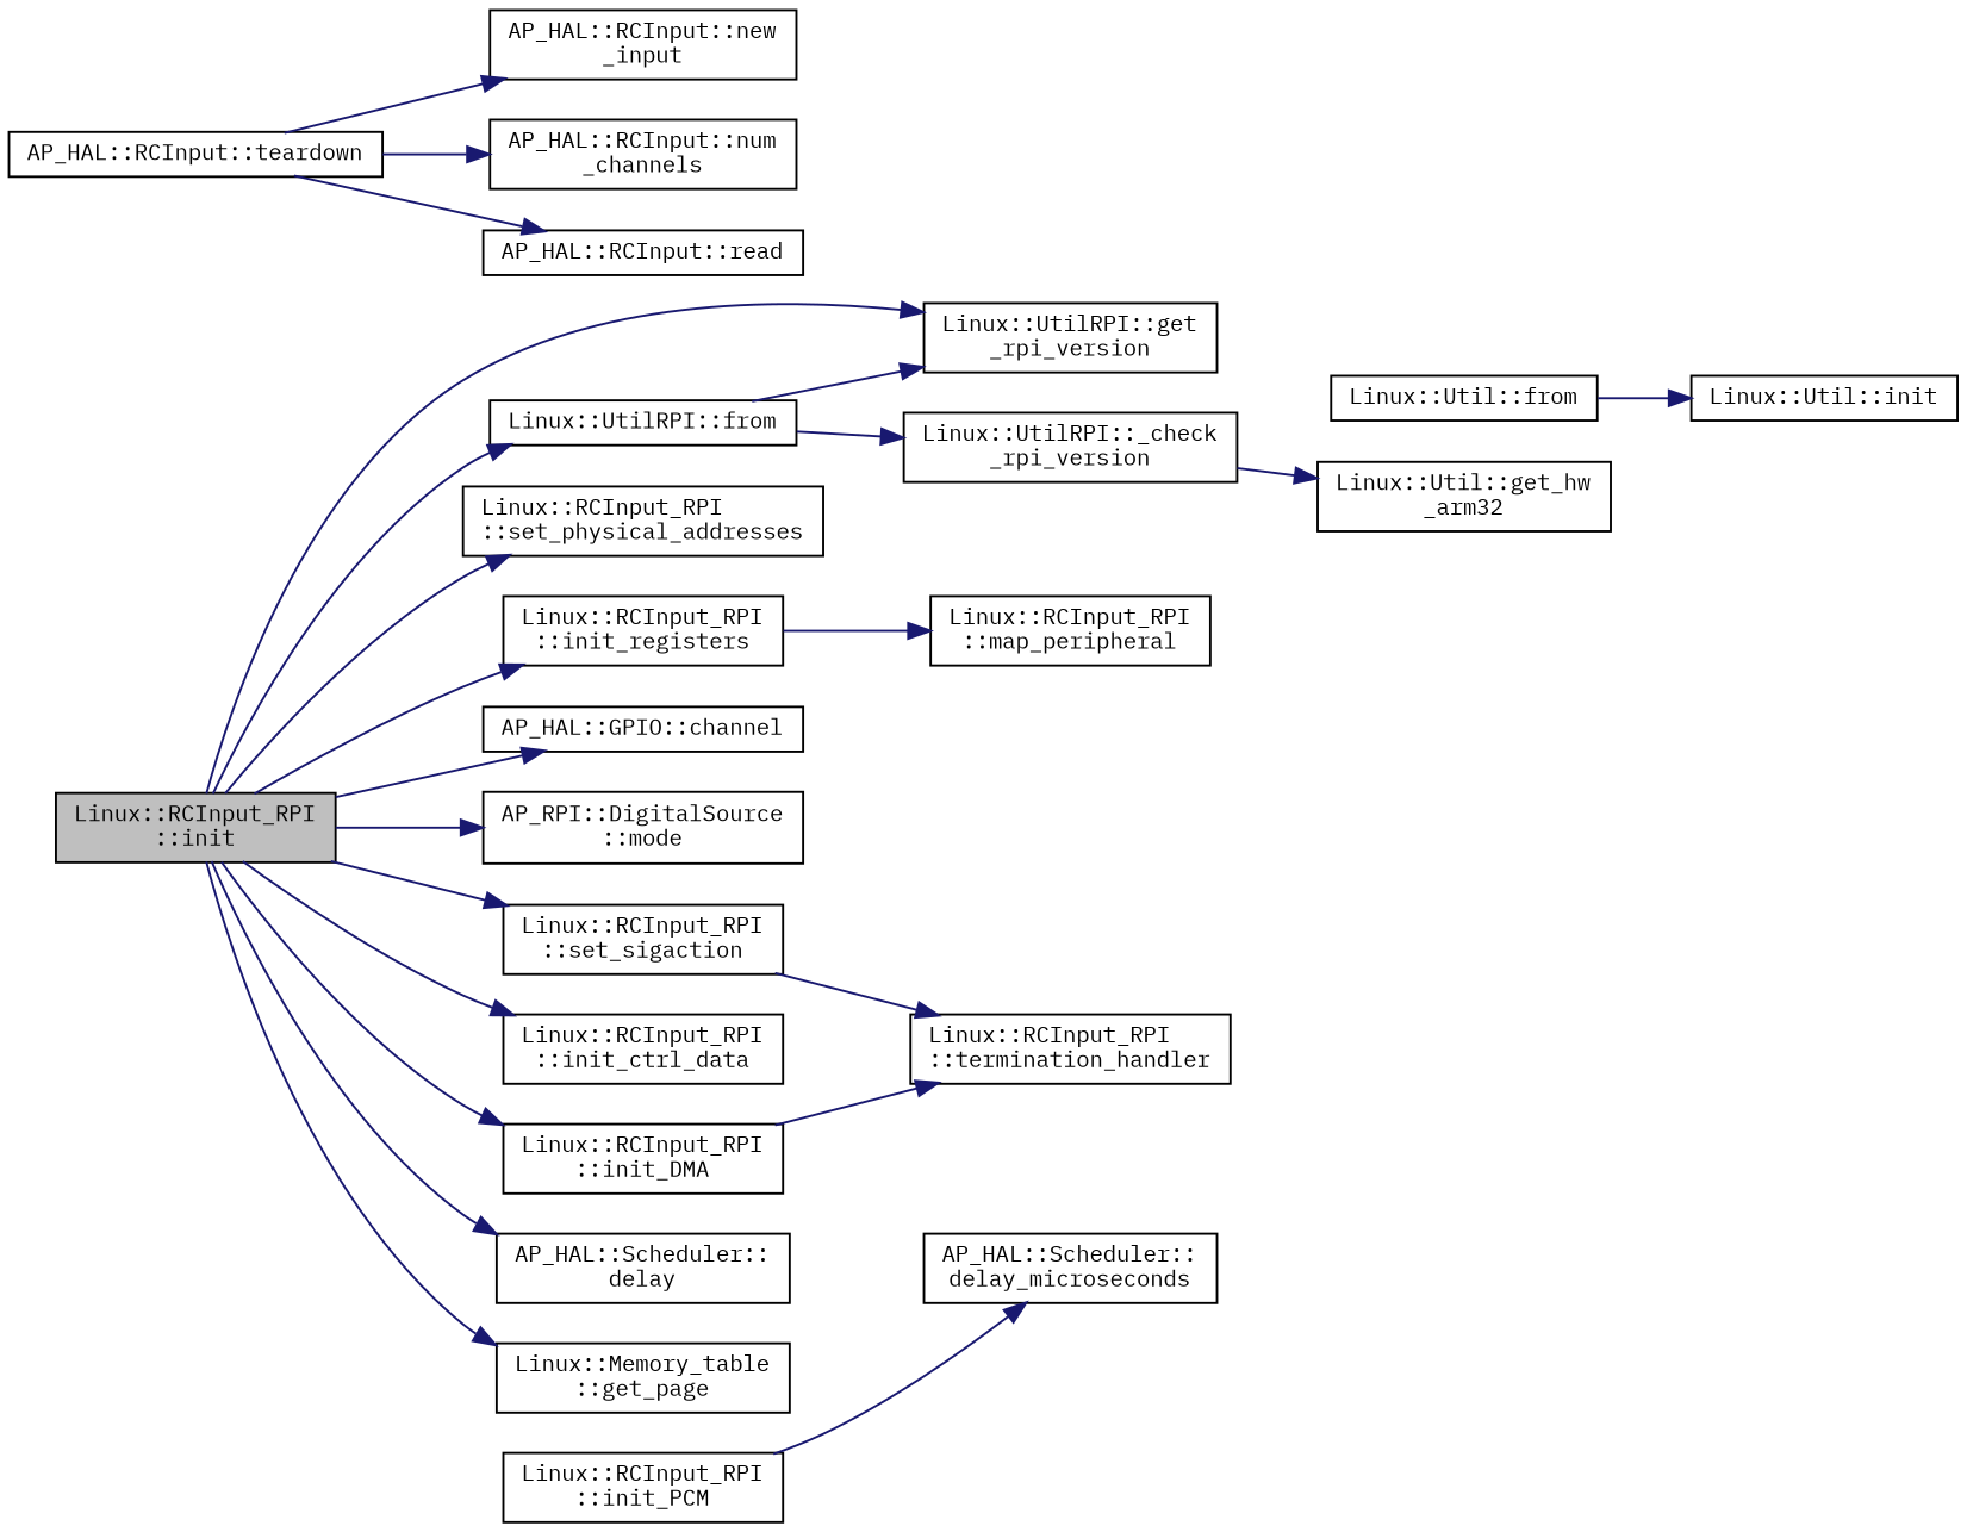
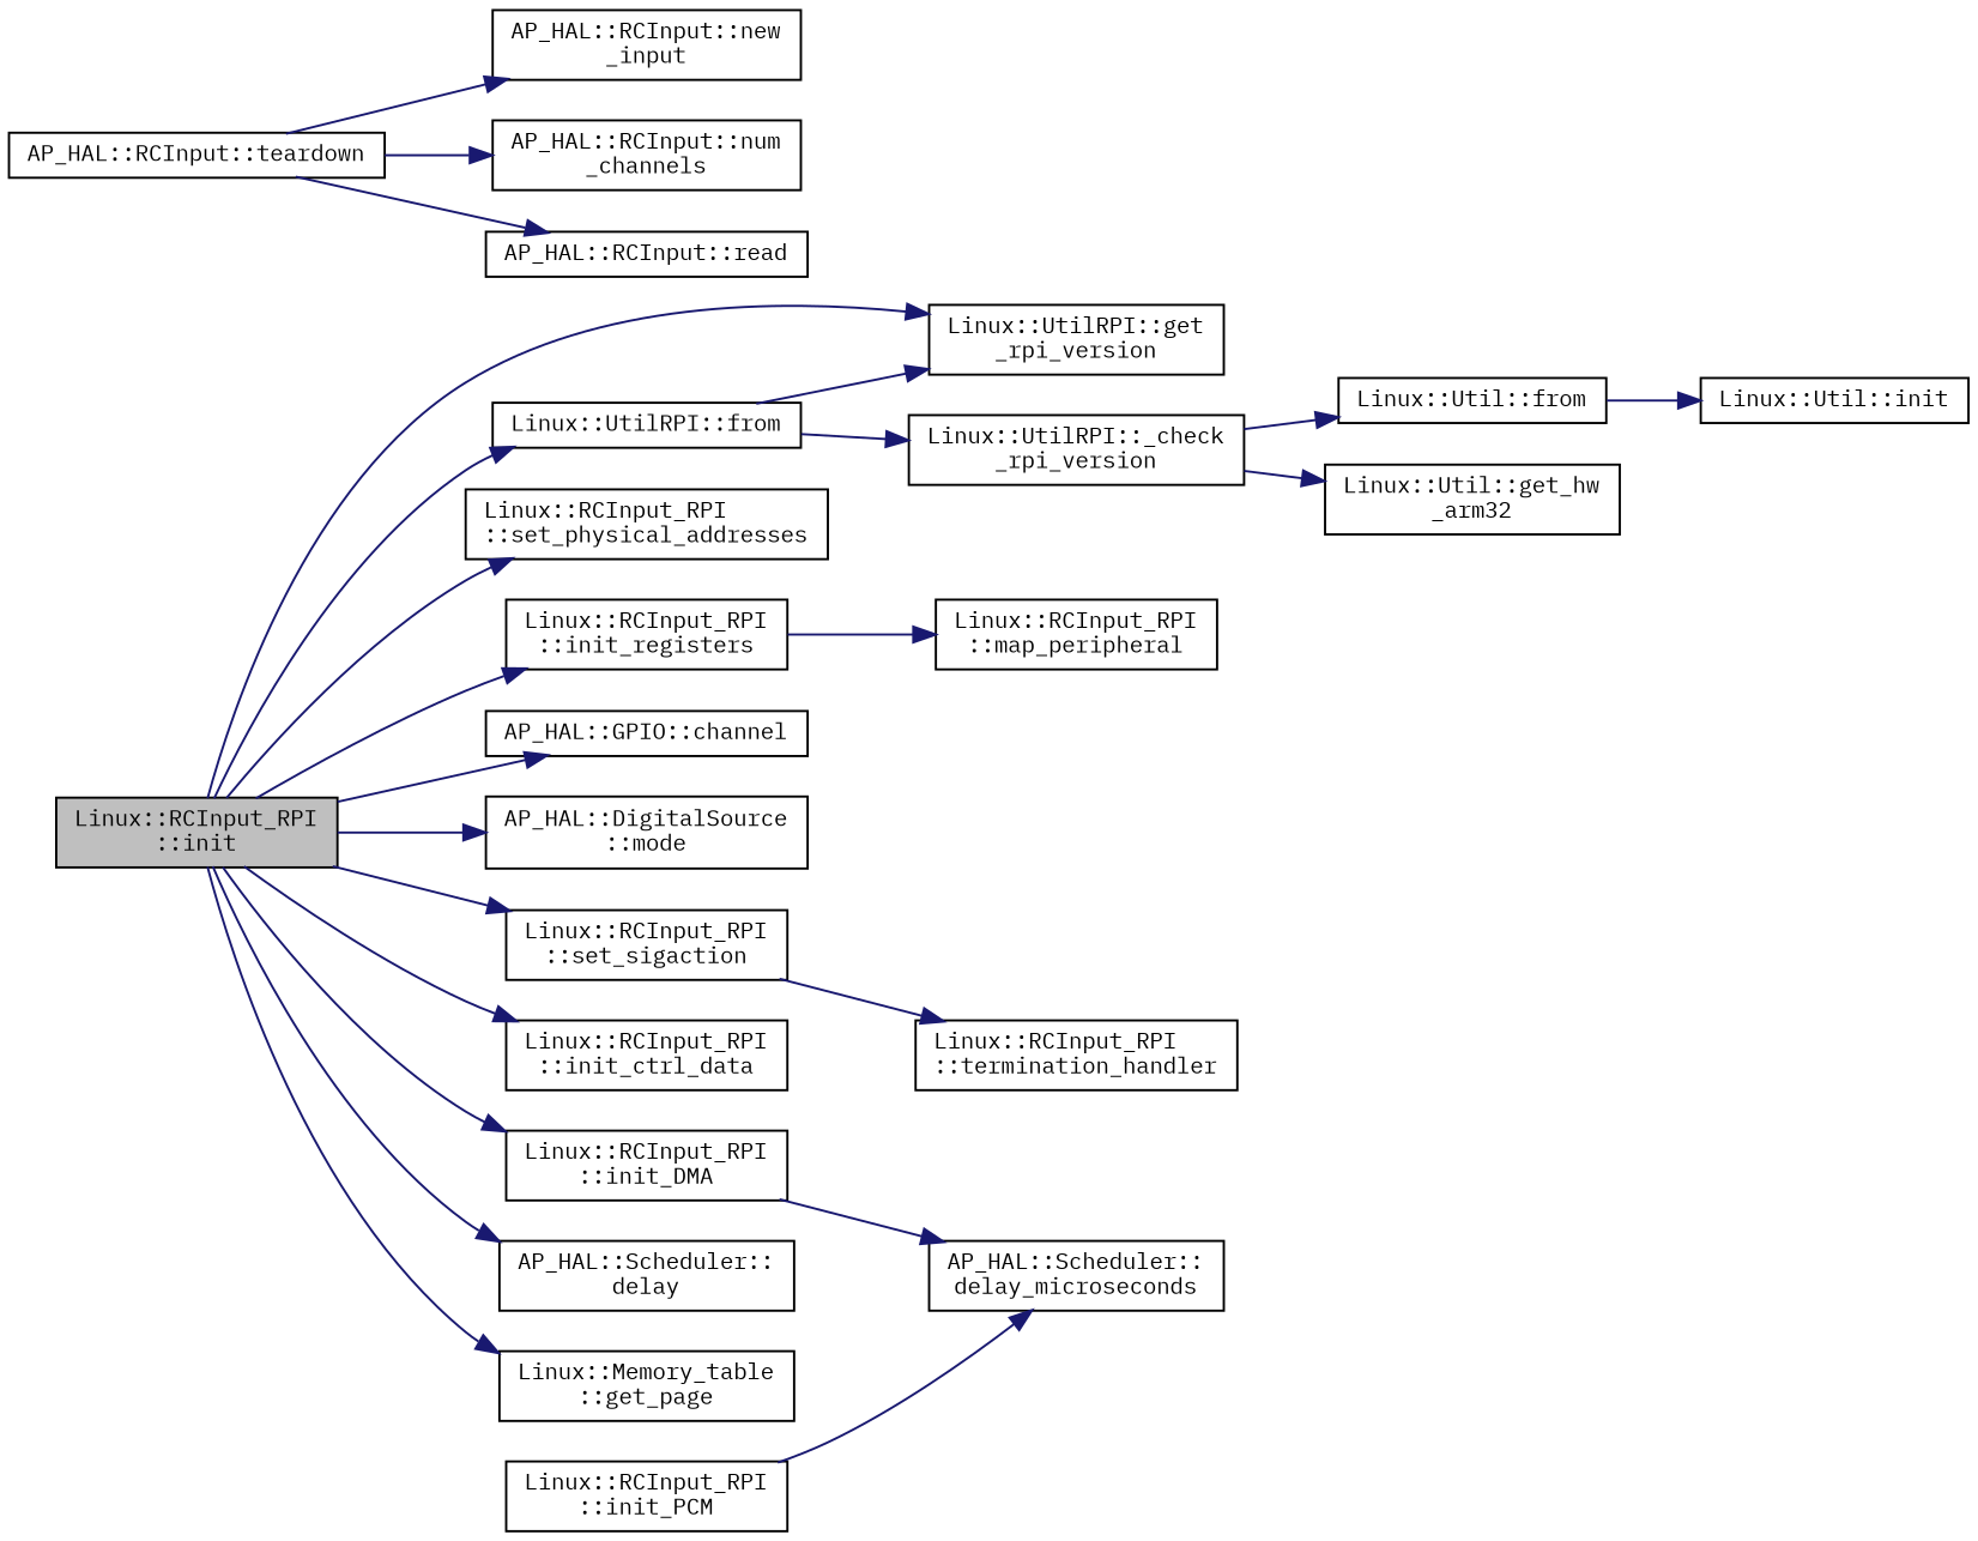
  digraph {
    fontname="IBM Plex Mono"
    rankdir=LR
    node [color=black fillcolor=white fontname="IBM Plex Mono" fontsize=10 shape=record style=filled]
    edge [color=midnightblue fontname="IBM Plex Mono" fontsize=10 labelfontname=Helvetica labelfontsize=10 style=solid]
    n1 [fillcolor=grey75 fontcolor=black height=0.2 label="Linux::RCInput_RPI\l::init" width=0.4]
    n2 [height=0.2 label="Linux::UtilRPI::from" width=0.4]
    n3 [height=0.2 label="Linux::UtilRPI::get\l_rpi_version" width=0.4]
    n4 [height=0.2 label="Linux::RCInput_RPI\l::set_physical_addresses" width=0.4]
    n5 [height=0.2 label="Linux::RCInput_RPI\l::init_registers" width=0.4]
    n6 [height=0.2 label="AP_HAL::GPIO::channel" width=0.4]
-   n7 [height=0.2 label="AP_RPI::DigitalSource\l::mode" width=0.4]
+   n7 [height=0.2 label="AP_HAL::DigitalSource\l::mode" width=0.4]
    n8 [height=0.2 label="Linux::RCInput_RPI\l::set_sigaction" width=0.4]
    n9 [height=0.2 label="Linux::RCInput_RPI\l::init_ctrl_data" width=0.4]
    n10 [height=0.2 label="Linux::RCInput_RPI\l::init_DMA" width=0.4]
    n11 [height=0.2 label="AP_HAL::Scheduler::\ldelay" width=0.4]
    n12 [height=0.2 label="Linux::Memory_table\l::get_page" width=0.4]
    n13 [height=0.2 label="Linux::UtilRPI::_check\l_rpi_version" width=0.4]
    n14 [height=0.2 label="Linux::RCInput_RPI\l::map_peripheral" width=0.4]
    n15 [height=0.2 label="Linux::RCInput_RPI\l::termination_handler" width=0.4]
    n16 [height=0.2 label="Linux::RCInput_RPI\l::init_PCM" width=0.4]
    n17 [height=0.2 label="AP_HAL::Scheduler::\ldelay_microseconds" width=0.4]
    n18 [height=0.2 label="Linux::Util::from" width=0.4]
    n19 [height=0.2 label="Linux::Util::get_hw\l_arm32" width=0.4]
    n20 [height=0.2 label="Linux::Util::init" width=0.4]
    n21 [height=0.2 label="AP_HAL::RCInput::teardown" width=0.4]
    n22 [height=0.2 label="AP_HAL::RCInput::new\l_input" width=0.4]
    n23 [height=0.2 label="AP_HAL::RCInput::num\l_channels" width=0.4]
    n24 [height=0.2 label="AP_HAL::RCInput::read" width=0.4]
    n1 -> n2
    n1 -> n3
    n1 -> n4
    n1 -> n5
    n1 -> n6
    n1 -> n7
    n1 -> n8
    n1 -> n9
    n1 -> n10
    n1 -> n11
    n1 -> n12
    n2 -> n3
    n2 -> n13
    n5 -> n14
    n8 -> n15
-   n10 -> n15
+   n10 -> n17
+   n13 -> n18
    n13 -> n19
    n16 -> n17
    n18 -> n20
    n21 -> n22
    n21 -> n23
    n21 -> n24
  }
